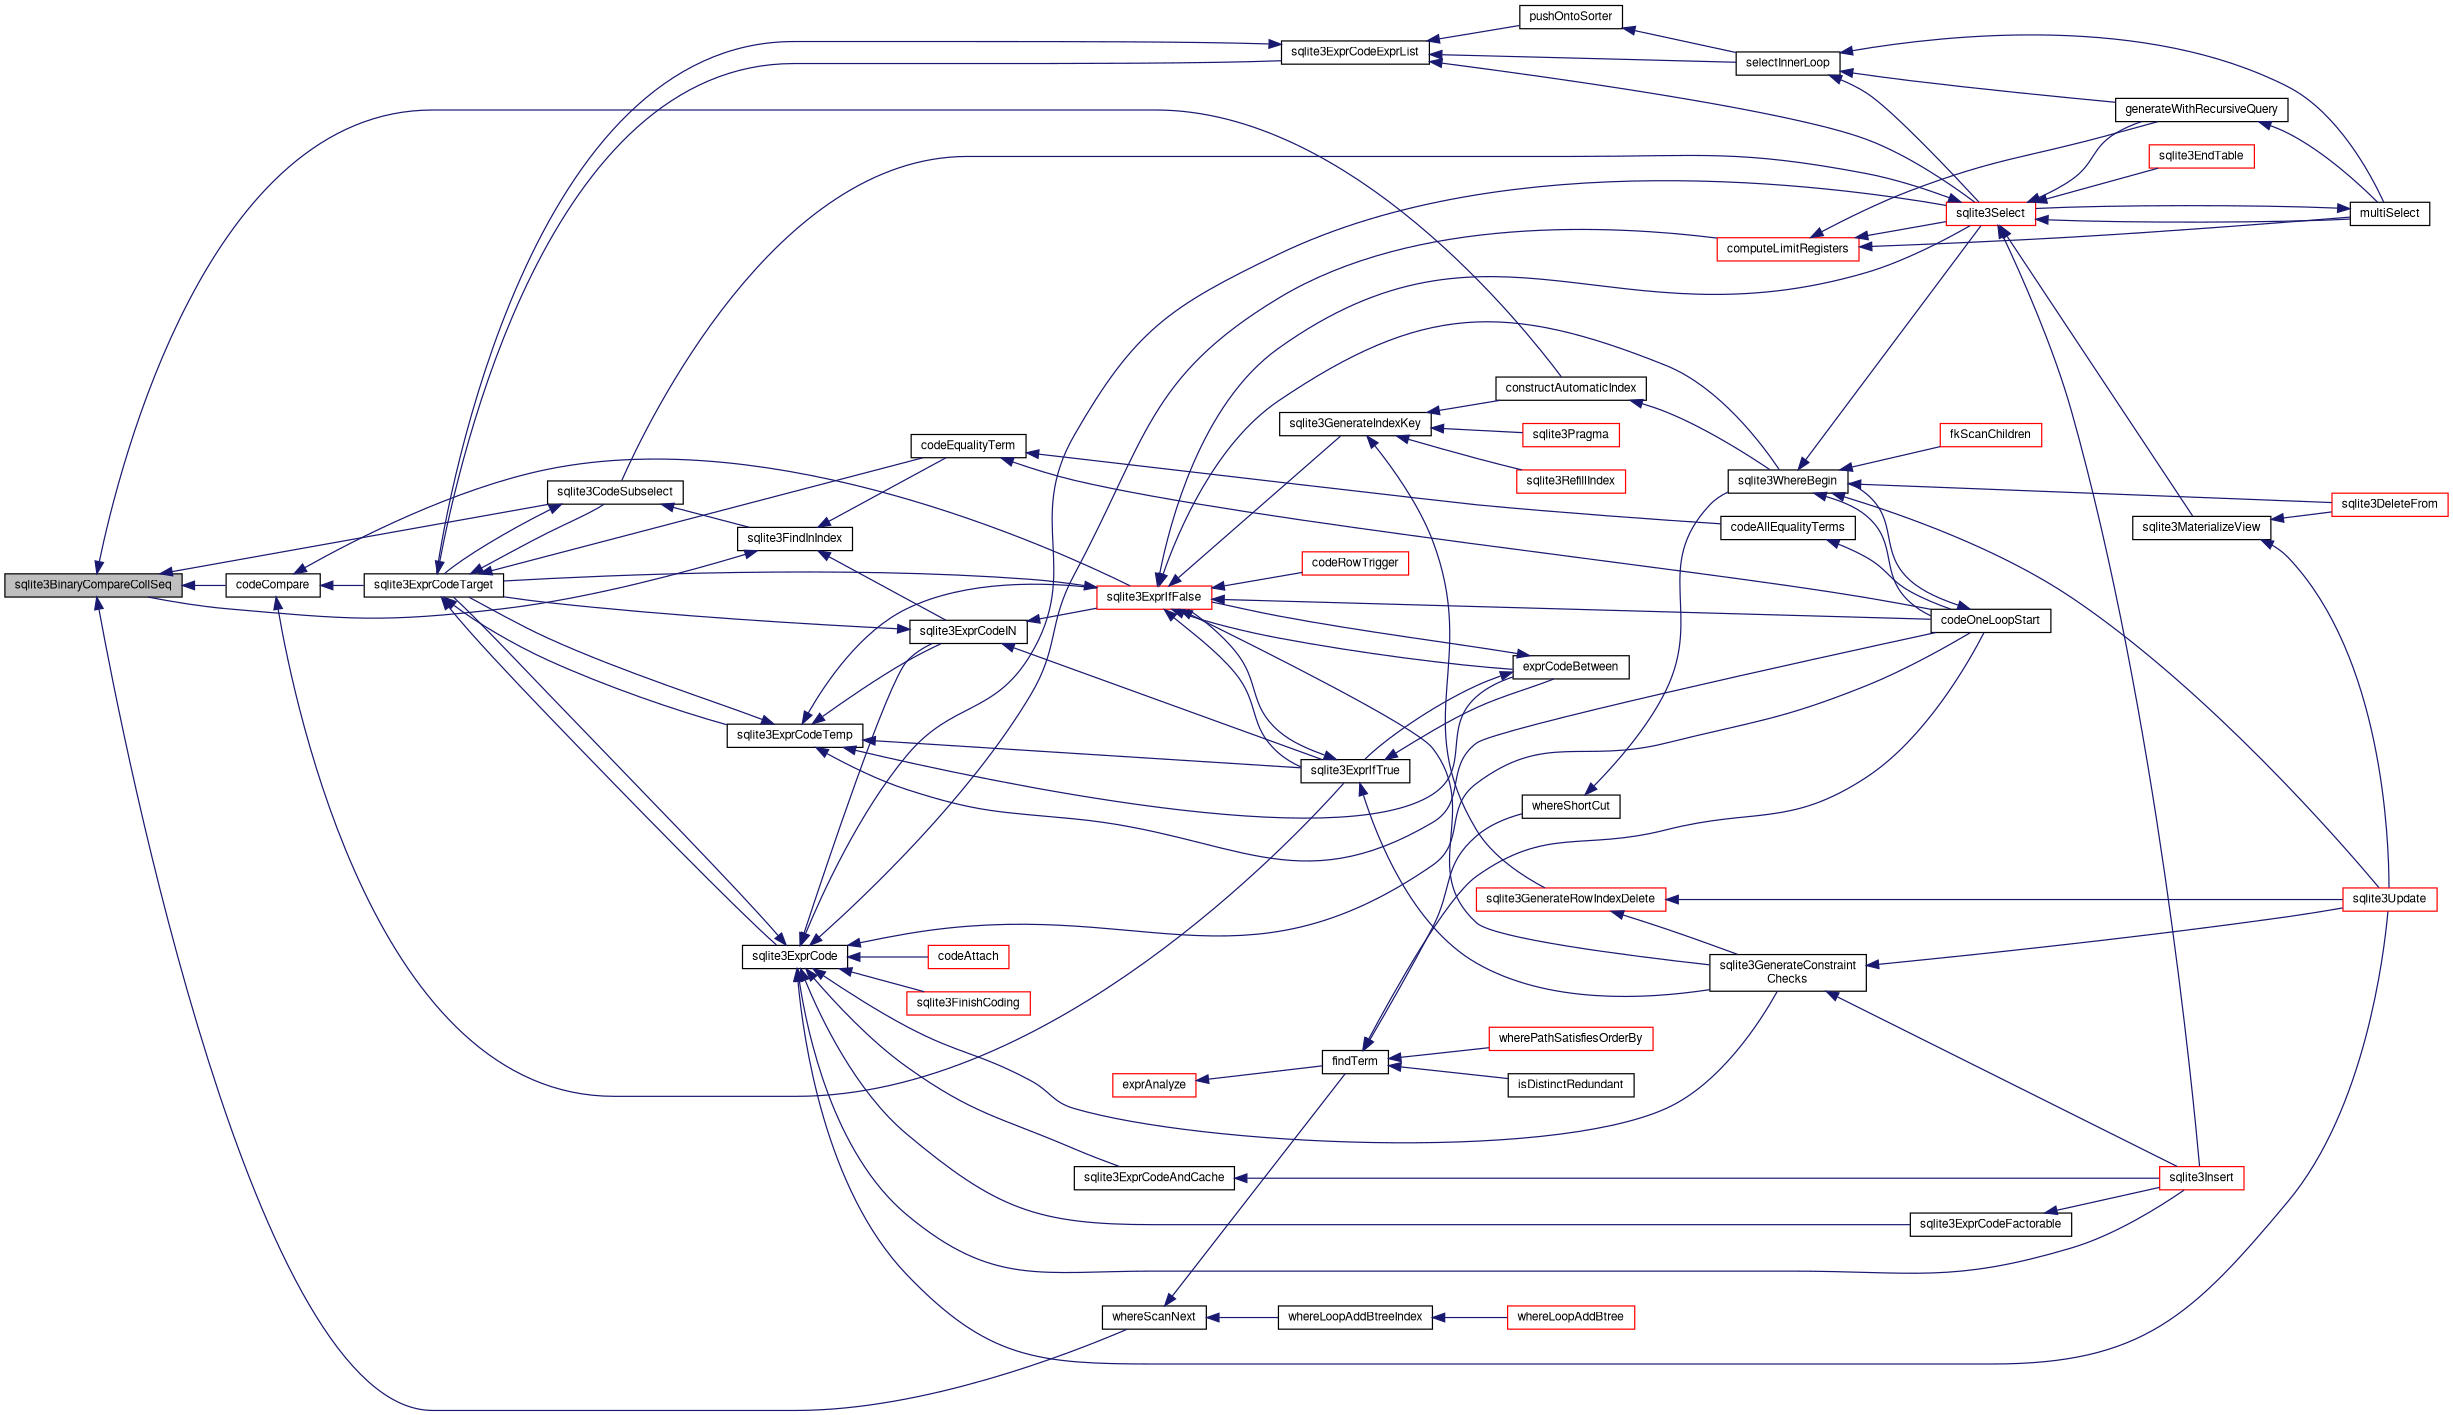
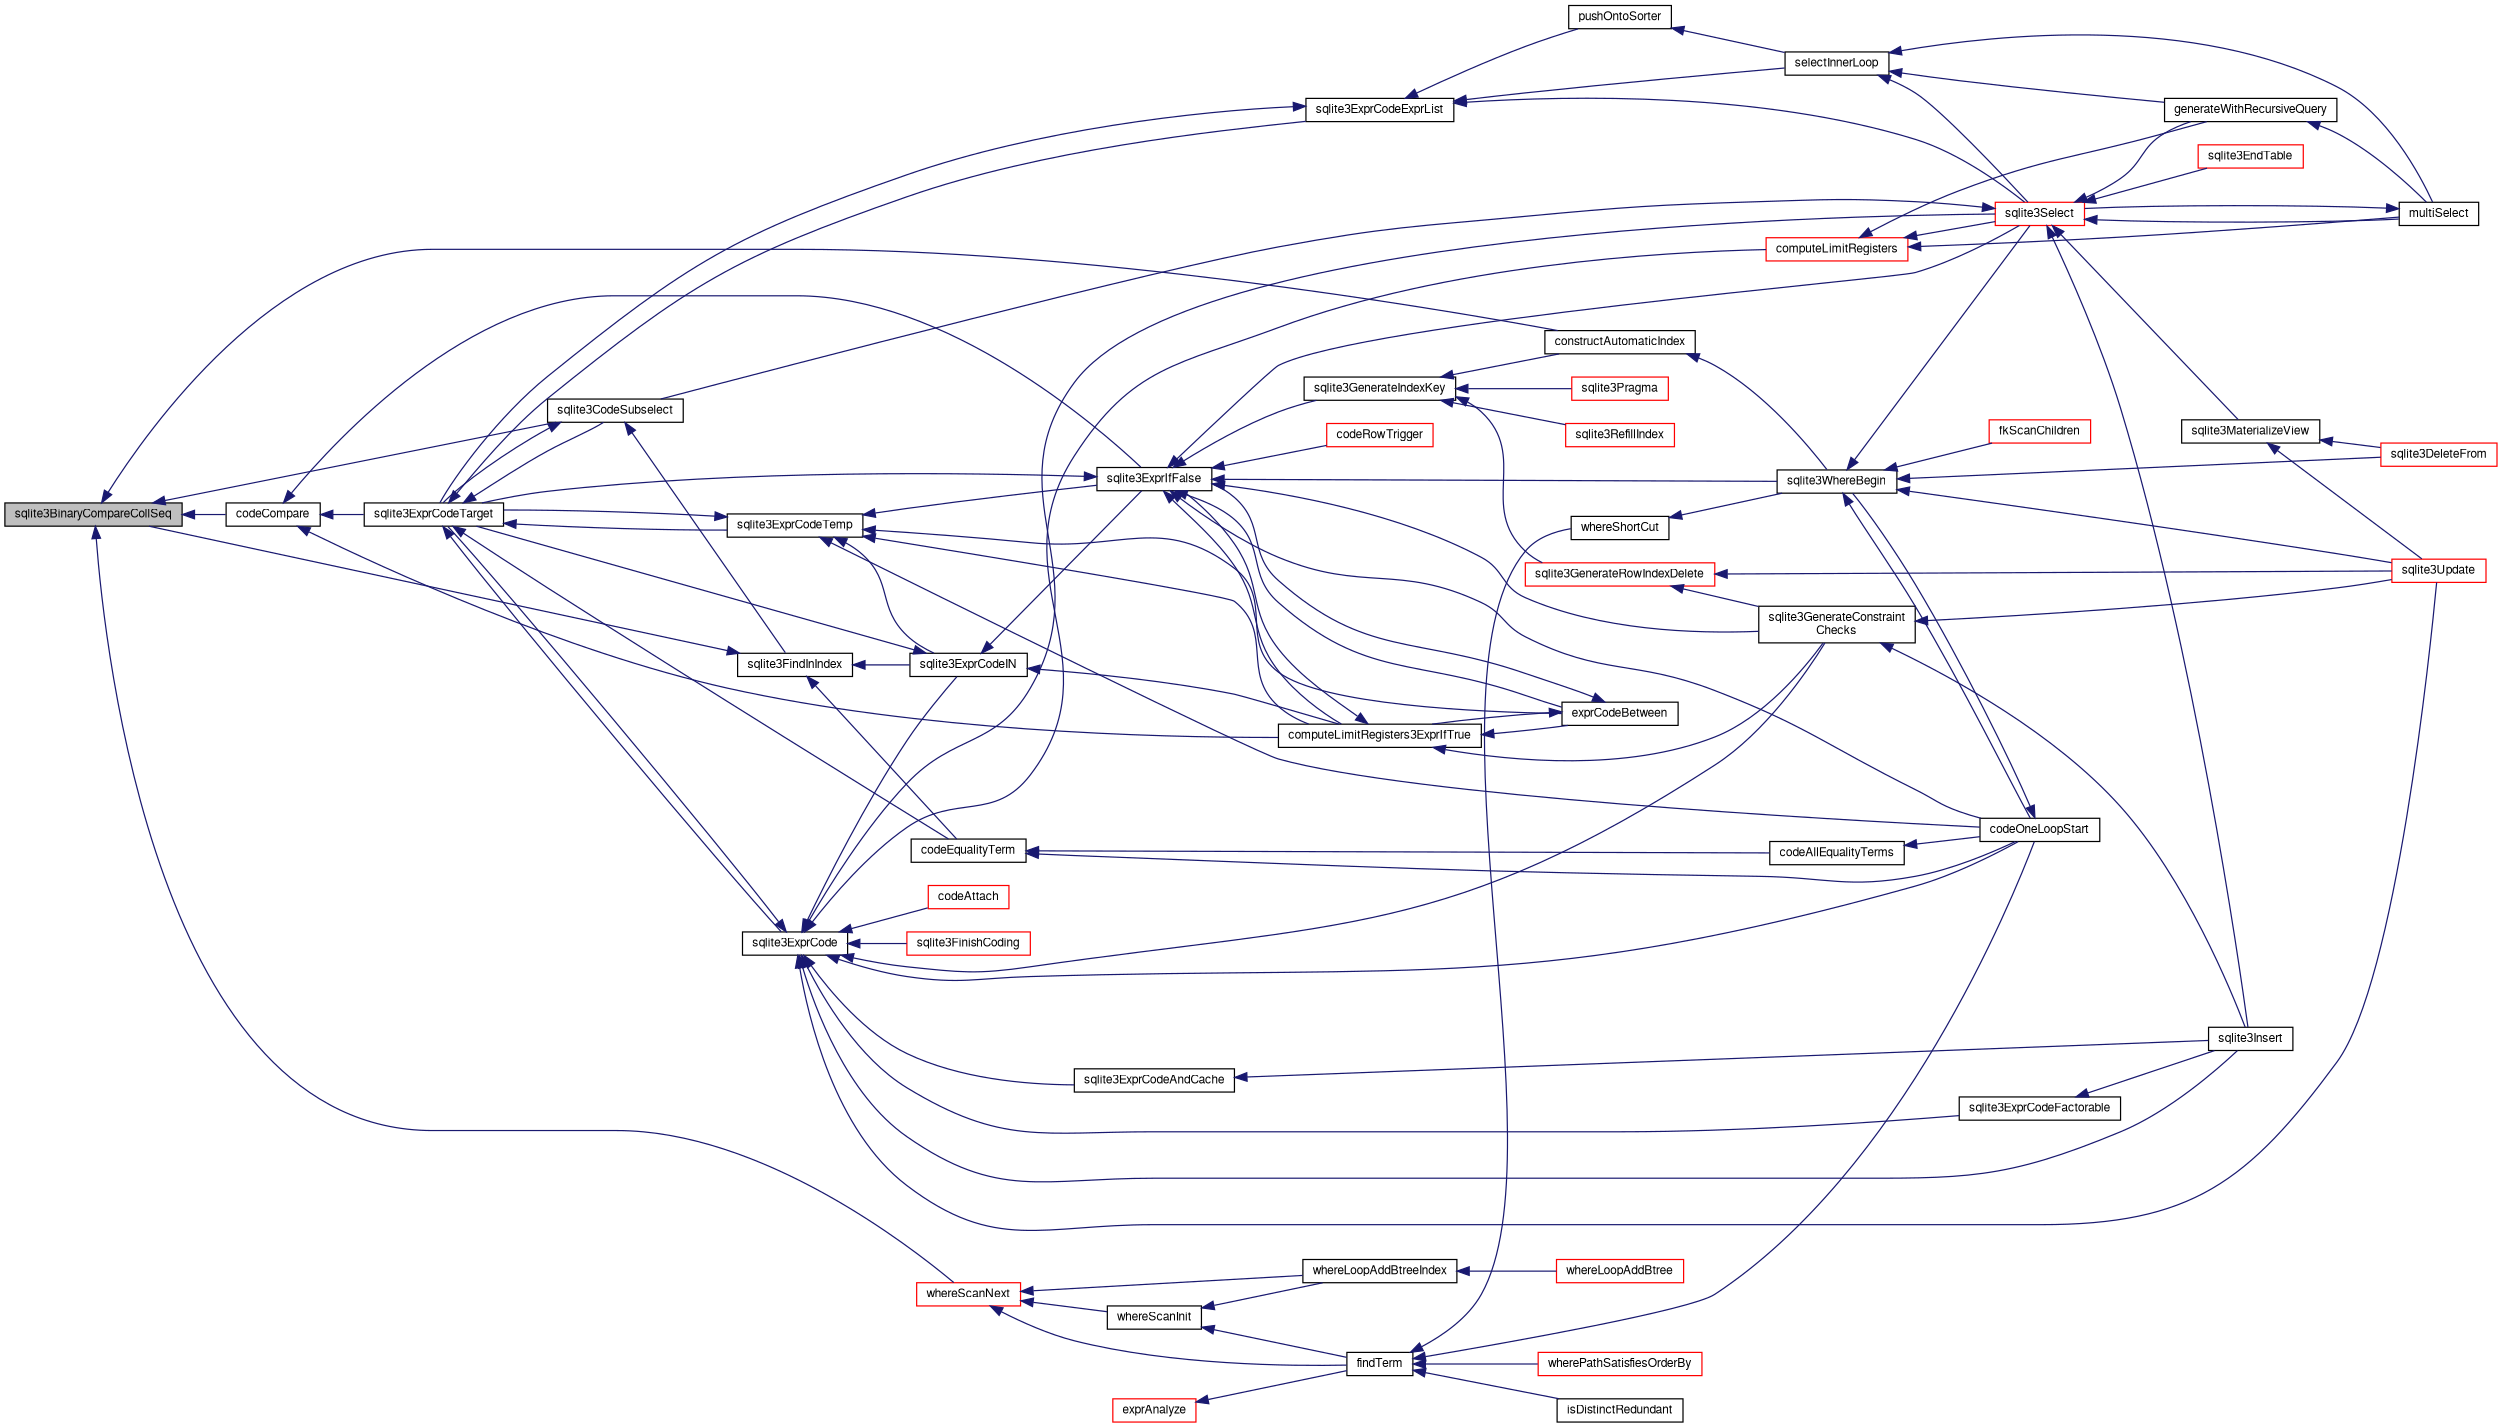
  digraph {
    rankdir=LR
    node [color=black fillcolor=white fontname=FreeSans fontsize=10 shape=record style=filled]
    edge [color=midnightblue dir=back fontname=FreeSans fontsize=10 labelfontname=FreeSans labelfontsize=10 style=solid]
    n1 [fillcolor=grey75 fontcolor=black height=0.2 label=sqlite3BinaryCompareCollSeq width=0.4]
    n2 [height=0.2 label=codeCompare width=0.4]
    n3 [height=0.2 label=sqlite3CodeSubselect width=0.4]
    n4 [height=0.2 label=constructAutomaticIndex width=0.4]
-   n5 [height=0.2 label=whereScanNext width=0.4]
+   n5 [color=red height=0.2 label=whereScanNext width=0.4]
    n6 [height=0.2 label=sqlite3ExprCodeTarget width=0.4]
-   n7 [height=0.2 label=sqlite3ExprIfTrue width=0.4]
-   n8 [color=red height=0.2 label=sqlite3ExprIfFalse width=0.4]
+   n7 [height=0.2 label=computeLimitRegisters3ExprIfTrue width=0.4]
+   n8 [height=0.2 label=sqlite3ExprIfFalse width=0.4]
    n9 [height=0.2 label=sqlite3FindInIndex width=0.4]
    n10 [height=0.2 label=codeEqualityTerm width=0.4]
    n11 [height=0.2 label=sqlite3ExprCodeIN width=0.4]
    n12 [height=0.2 label=sqlite3WhereBegin width=0.4]
    n13 [height=0.2 label=findTerm width=0.4]
+   n14 [height=0.2 label=whereScanInit width=0.4]
    n15 [height=0.2 label=whereLoopAddBtreeIndex width=0.4]
    n16 [height=0.2 label=sqlite3ExprCodeTemp width=0.4]
    n17 [height=0.2 label=sqlite3ExprCode width=0.4]
    n18 [height=0.2 label=sqlite3ExprCodeExprList width=0.4]
    n19 [height=0.2 label=exprCodeBetween width=0.4]
    n20 [height=0.2 label="sqlite3GenerateConstraint\lChecks" width=0.4]
    n21 [height=0.2 label=sqlite3GenerateIndexKey width=0.4]
    n22 [color=red height=0.2 label=sqlite3Select width=0.4]
    n23 [height=0.2 label=codeOneLoopStart width=0.4]
    n24 [color=red height=0.2 label=codeRowTrigger width=0.4]
    n25 [height=0.2 label=codeAllEqualityTerms width=0.4]
    n26 [color=red height=0.2 label=sqlite3Update width=0.4]
-   n27 [color=red height=0.2 label=sqlite3Insert width=0.4]
+   n27 [height=0.2 label=sqlite3Insert width=0.4]
    n28 [height=0.2 label=sqlite3ExprCodeFactorable width=0.4]
    n29 [height=0.2 label=sqlite3ExprCodeAndCache width=0.4]
    n30 [color=red height=0.2 label=codeAttach width=0.4]
    n31 [color=red height=0.2 label=sqlite3FinishCoding width=0.4]
    n32 [color=red height=0.2 label=computeLimitRegisters width=0.4]
    n33 [height=0.2 label=pushOntoSorter width=0.4]
    n34 [height=0.2 label=selectInnerLoop width=0.4]
    n35 [color=red height=0.2 label=sqlite3RefillIndex width=0.4]
    n36 [color=red height=0.2 label=sqlite3GenerateRowIndexDelete width=0.4]
    n37 [color=red height=0.2 label=sqlite3Pragma width=0.4]
    n38 [color=red height=0.2 label=sqlite3DeleteFrom width=0.4]
    n39 [color=red height=0.2 label=fkScanChildren width=0.4]
    n40 [color=red height=0.2 label=sqlite3EndTable width=0.4]
    n41 [height=0.2 label=sqlite3MaterializeView width=0.4]
    n42 [height=0.2 label=generateWithRecursiveQuery width=0.4]
    n43 [height=0.2 label=multiSelect width=0.4]
    n44 [color=red height=0.2 label=exprAnalyze width=0.4]
    n45 [height=0.2 label=isDistinctRedundant width=0.4]
    n46 [color=red height=0.2 label=wherePathSatisfiesOrderBy width=0.4]
    n47 [height=0.2 label=whereShortCut width=0.4]
    n48 [color=red height=0.2 label=whereLoopAddBtree width=0.4]
    n1 -> n2
    n1 -> n3
    n1 -> n4
    n1 -> n5
    n2 -> n6
    n2 -> n7
    n2 -> n8
    n3 -> n6
    n3 -> n9
    n4 -> n12
    n5 -> n13
+   n5 -> n14
    n5 -> n15
    n6 -> n3
    n6 -> n10
    n6 -> n16
    n6 -> n17
    n6 -> n18
    n7 -> n8
    n7 -> n19
    n7 -> n20
    n8 -> n6
    n8 -> n7
    n8 -> n12
    n8 -> n19
    n8 -> n20
    n8 -> n21
    n8 -> n22
    n8 -> n23
    n8 -> n24
    n9 -> n1
    n9 -> n10
    n9 -> n11
    n10 -> n23
    n10 -> n25
    n11 -> n6
    n11 -> n7
    n11 -> n8
    n12 -> n22
    n12 -> n23
    n12 -> n26
    n12 -> n38
    n12 -> n39
    n13 -> n23
    n13 -> n45
    n13 -> n46
    n13 -> n47
+   n14 -> n13
+   n14 -> n15
    n15 -> n48
    n16 -> n6
    n16 -> n7
    n16 -> n8
    n16 -> n11
    n16 -> n19
    n16 -> n23
    n17 -> n6
    n17 -> n11
    n17 -> n20
    n17 -> n22
    n17 -> n23
    n17 -> n26
    n17 -> n27
    n17 -> n28
    n17 -> n29
    n17 -> n30
    n17 -> n31
    n17 -> n32
    n18 -> n6
    n18 -> n22
    n18 -> n33
    n18 -> n34
    n19 -> n7
    n19 -> n8
    n20 -> n26
    n20 -> n27
    n21 -> n4
    n21 -> n35
    n21 -> n36
    n21 -> n37
    n22 -> n3
    n22 -> n27
    n22 -> n40
    n22 -> n41
    n22 -> n42
    n22 -> n43
    n23 -> n12
    n25 -> n23
    n28 -> n27
    n29 -> n27
    n32 -> n22
    n32 -> n42
    n32 -> n43
    n33 -> n34
    n34 -> n22
    n34 -> n42
    n34 -> n43
    n36 -> n20
    n36 -> n26
    n41 -> n26
    n41 -> n38
    n42 -> n43
    n43 -> n22
    n44 -> n13
    n47 -> n12
  }
